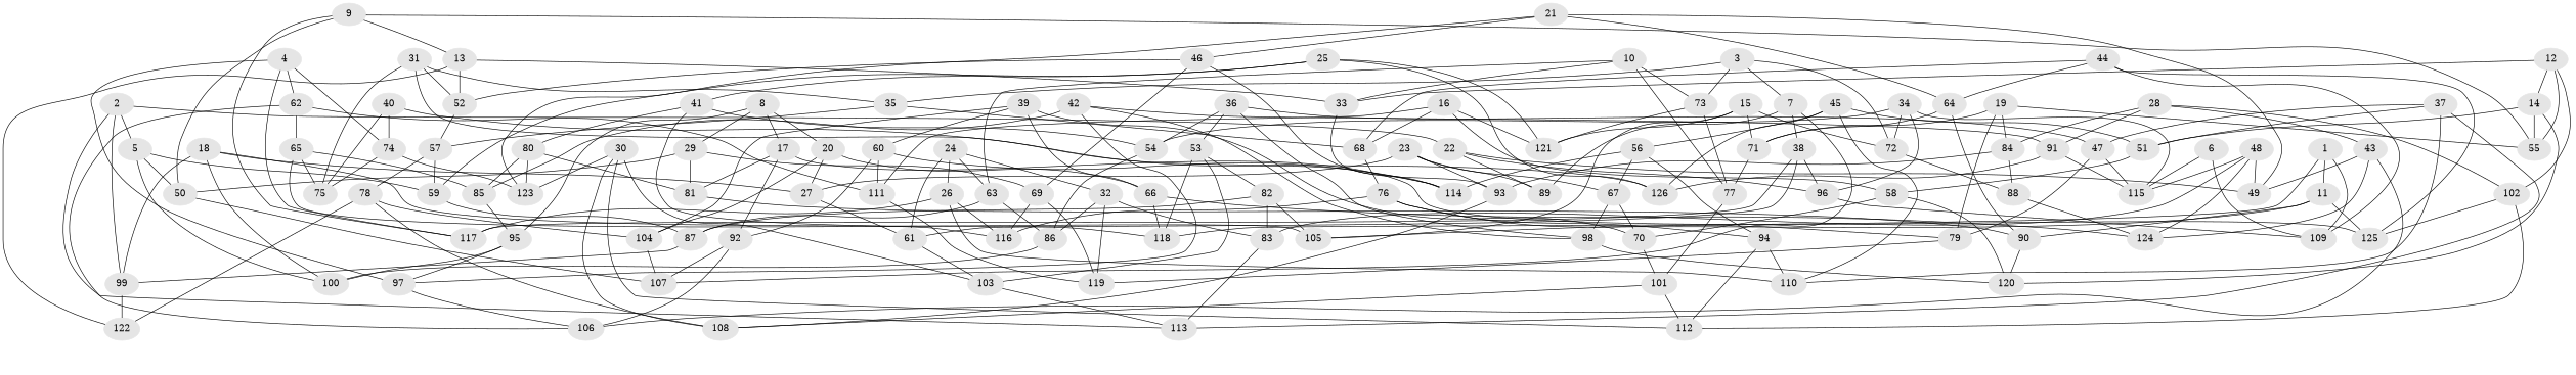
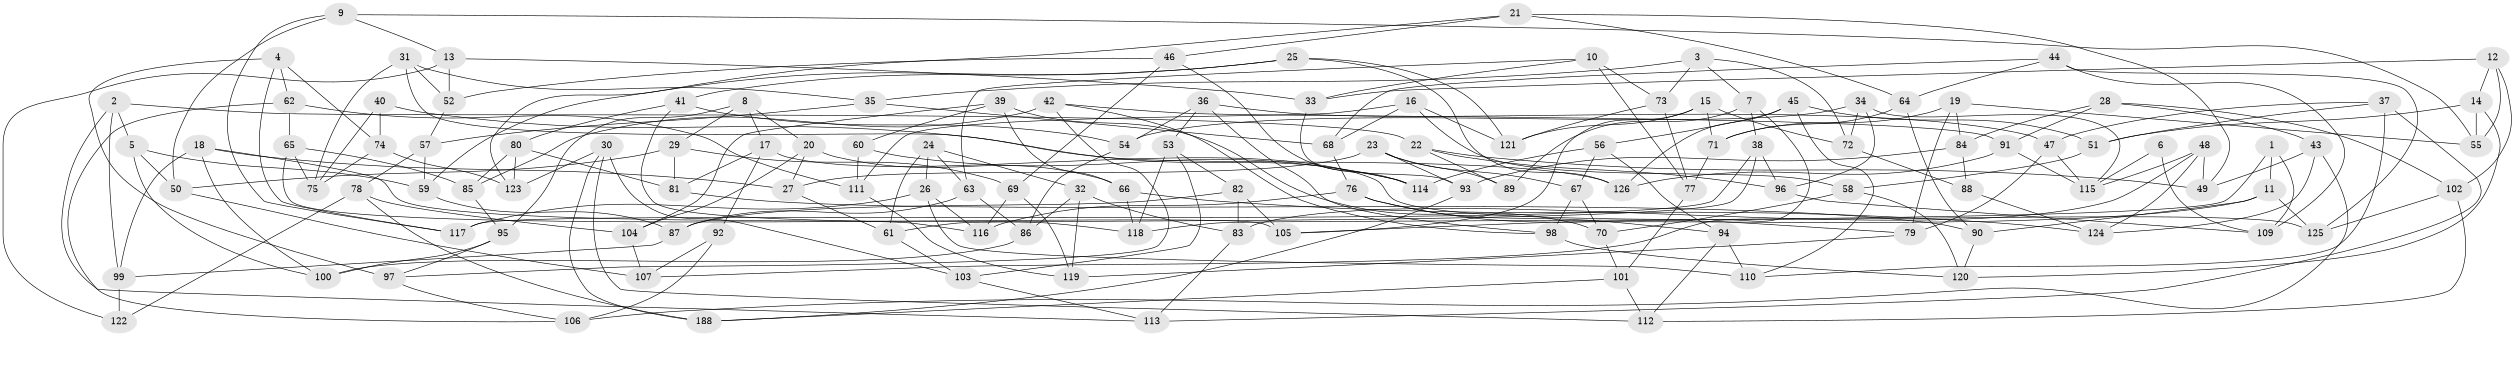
  graph {
    node [color=gray90 style=filled]
    1
    11
    109
    118
    90
    105
    125
    2
    5
    22
    99
    113
    50
    59
    100
    89
    49
    96
    122
    3
    7
    35
    72
    73
    38
    107
    68
    57
    88
    77
    121
    4
    62
    74
    97
    117
    111
    106
    65
    123
    75
    87
    6
    115
    40
    126
    61
    8
    17
    20
    29
    95
    81
    92
    27
    66
    104
    69
    9
    13
    55
    33
    52
    10
    63
    93
    86
    101
    120
    12
    14
    102
    51
    112
    58
    15
    71
    16
    70
    76
    119
    18
    19
    79
    84
    124
    21
    46
    64
    114
    23
    67
    98
-   108
+   108 [label=188]
    24
    26
    32
    110
    116
    83
    103
    25
    41
    54
    80
    28
    43
    91
    30
    31
    34
    78
    36
    47
    53
    82
    37
    39
    60
    85
    42
    44
    45
    56
    94
    48
    1 -- 11
    1 -- 109
    1 -- 118
    11 -- 90
    11 -- 105
    11 -- 125
    90 -- 120
    2 -- 5
    2 -- 22
    2 -- 99
    2 -- 113
    5 -- 50
    5 -- 59
    5 -- 100
    22 -- 89
    22 -- 49
    22 -- 96
    99 -- 122
    50 -- 107
    59 -- 87
    96 -- 109
    3 -- 7
    3 -- 35
    3 -- 72
    3 -- 73
    7 -- 89
    7 -- 38
    7 -- 107
    35 -- 68
    35 -- 57
    72 -- 88
    73 -- 77
    73 -- 121
    38 -- 96
    38 -- 117
    38 -- 61
    68 -- 76
    57 -- 59
    57 -- 78
    88 -- 124
    77 -- 101
    4 -- 62
    4 -- 74
    4 -- 97
    4 -- 117
    62 -- 111
    62 -- 106
    62 -- 65
    74 -- 123
    74 -- 75
    97 -- 106
    111 -- 119
    65 -- 105
    65 -- 75
    65 -- 85
    87 -- 99
    6 -- 109
    6 -- 115
    40 -- 74
    40 -- 75
    40 -- 126
    61 -- 103
    8 -- 17
    8 -- 20
    8 -- 29
    8 -- 95
    17 -- 125
    17 -- 81
    17 -- 92
    20 -- 27
    20 -- 66
    20 -- 104
    29 -- 50
    29 -- 81
    29 -- 69
    95 -- 100
    95 -- 97
    81 -- 90
    92 -- 107
    92 -- 106
    27 -- 61
    66 -- 118
    66 -- 124
    104 -- 107
    69 -- 119
    69 -- 116
    9 -- 50
    9 -- 117
    9 -- 13
    9 -- 55
    13 -- 122
    13 -- 33
    13 -- 52
    33 -- 93
    52 -- 57
    10 -- 73
    10 -- 77
    10 -- 33
    10 -- 63
    63 -- 87
    63 -- 86
    93 -- 108
    86 -- 100
    101 -- 112
    101 -- 108
    12 -- 55
    12 -- 33
    12 -- 14
    12 -- 102
    14 -- 55
    14 -- 120
    14 -- 51
    102 -- 125
    102 -- 112
    51 -- 58
    58 -- 120
    58 -- 70
    15 -- 105
    15 -- 72
    15 -- 121
    15 -- 71
    71 -- 77
    16 -- 68
    16 -- 121
    16 -- 111
    16 -- 58
    70 -- 101
    76 -- 79
    76 -- 116
    76 -- 94
    18 -- 118
    18 -- 99
    18 -- 100
    18 -- 27
    19 -- 55
    19 -- 71
    19 -- 79
    19 -- 84
    79 -- 119
    84 -- 88
    84 -- 93
    21 -- 49
    21 -- 123
    21 -- 46
    21 -- 64
    46 -- 69
    46 -- 52
    46 -- 114
    64 -- 90
    64 -- 71
    23 -- 89
    23 -- 27
    23 -- 93
    23 -- 67
    67 -- 70
    67 -- 98
    98 -- 120
    24 -- 61
    24 -- 63
    24 -- 26
    24 -- 32
    26 -- 117
    26 -- 110
    26 -- 116
    32 -- 86
    32 -- 119
    32 -- 83
    83 -- 113
    103 -- 113
    25 -- 59
    25 -- 121
    25 -- 126
    25 -- 41
    41 -- 116
    41 -- 54
    41 -- 80
    54 -- 86
    80 -- 123
    80 -- 81
    80 -- 85
    28 -- 102
    28 -- 84
    28 -- 43
    28 -- 91
    43 -- 49
    43 -- 106
    43 -- 124
    91 -- 115
    91 -- 126
    30 -- 123
    30 -- 112
    30 -- 108
    30 -- 103
    31 -- 35
    31 -- 75
    31 -- 52
    31 -- 114
    34 -- 96
    34 -- 72
    34 -- 115
    34 -- 54
    78 -- 122
    78 -- 104
    78 -- 108
    36 -- 98
    36 -- 54
    36 -- 47
    36 -- 53
    47 -- 115
    47 -- 79
    53 -- 118
    53 -- 103
    53 -- 82
    82 -- 105
    82 -- 87
    82 -- 83
    37 -- 113
    37 -- 51
    37 -- 110
    37 -- 47
    39 -- 66
    39 -- 104
    39 -- 70
    39 -- 60
    60 -- 111
-   60 -- 92
    60 -- 114
    85 -- 95
    42 -- 97
    42 -- 98
    42 -- 91
    42 -- 85
    44 -- 109
    44 -- 125
    44 -- 68
    44 -- 64
    45 -- 126
    45 -- 51
    45 -- 110
    45 -- 56
    56 -- 114
    56 -- 67
    56 -- 94
    94 -- 112
    94 -- 110
    48 -- 49
    48 -- 115
    48 -- 124
    48 -- 83
  }
